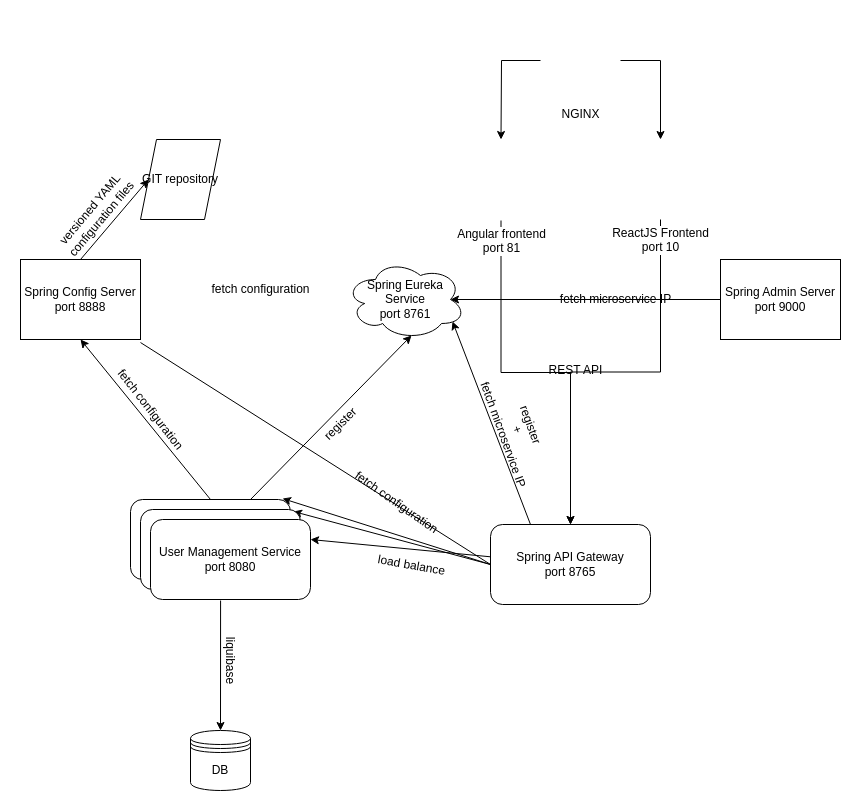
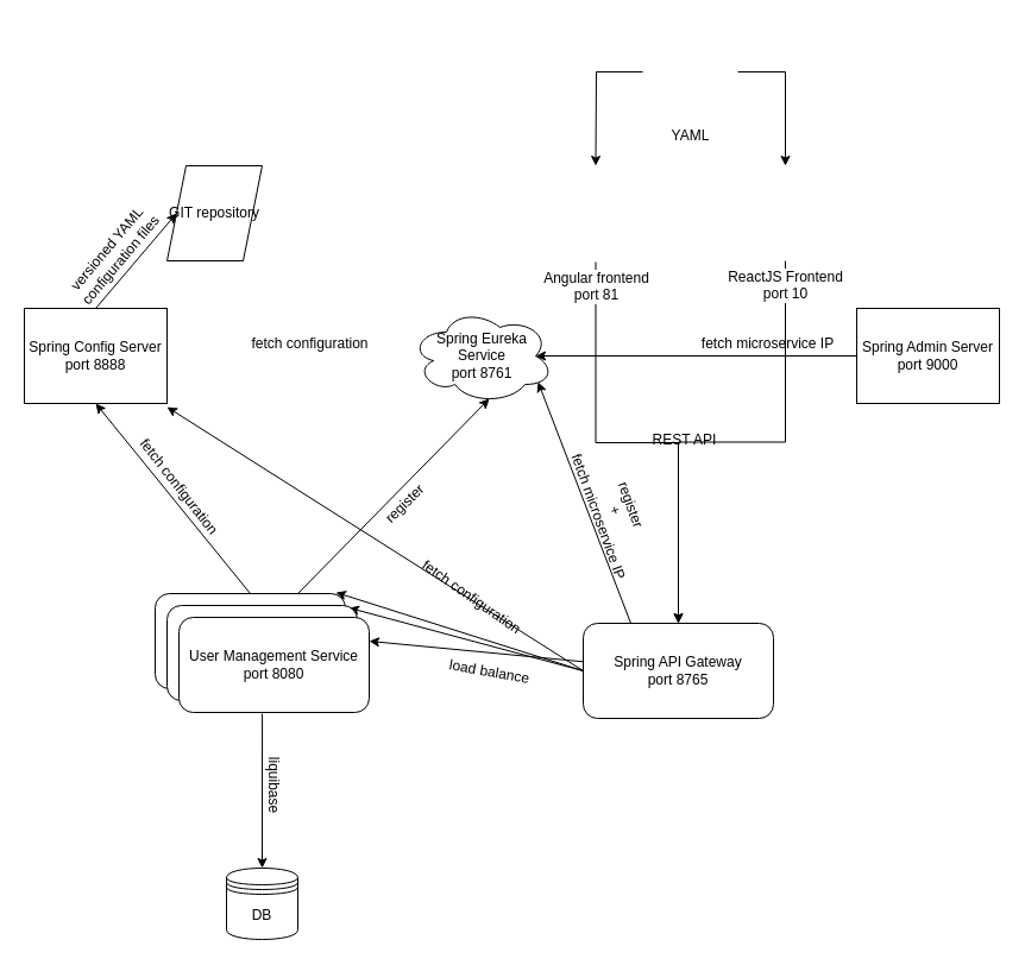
  <mxCell id="0" />
  <mxCell id="1" parent="0" />
- <mxCell id="2" style="edgeStyle=none;rounded=0;orthogonalLoop=1;jettySize=auto;html=1;exitX=0;exitY=0.5;exitDx=0;exitDy=0;entryX=1;entryY=1.038;entryDx=0;entryDy=0;entryPerimeter=0;endArrow=none;" parent="1" source="7" target="13" edge="1"><mxGeometry relative="1" as="geometry" /></mxCell>
+ <mxCell id="2" style="edgeStyle=none;rounded=0;orthogonalLoop=1;jettySize=auto;html=1;exitX=0;exitY=0.5;exitDx=0;exitDy=0;entryX=1;entryY=1.038;entryDx=0;entryDy=0;entryPerimeter=0;" parent="1" source="7" target="13" edge="1"><mxGeometry relative="1" as="geometry" /></mxCell>
  <mxCell id="3" style="edgeStyle=none;rounded=0;orthogonalLoop=1;jettySize=auto;html=1;exitX=0.25;exitY=0;exitDx=0;exitDy=0;entryX=0.892;entryY=0.775;entryDx=0;entryDy=0;entryPerimeter=0;" parent="1" source="7" target="17" edge="1"><mxGeometry relative="1" as="geometry" /></mxCell>
  <mxCell id="4" style="edgeStyle=none;rounded=0;orthogonalLoop=1;jettySize=auto;html=1;exitX=0;exitY=0.5;exitDx=0;exitDy=0;entryX=0.95;entryY=-0.012;entryDx=0;entryDy=0;entryPerimeter=0;" parent="1" source="7" target="21" edge="1"><mxGeometry relative="1" as="geometry" /></mxCell>
  <mxCell id="5" style="edgeStyle=none;rounded=0;orthogonalLoop=1;jettySize=auto;html=1;exitX=0;exitY=0.5;exitDx=0;exitDy=0;entryX=0.956;entryY=0.025;entryDx=0;entryDy=0;entryPerimeter=0;" parent="1" source="7" target="22" edge="1"><mxGeometry relative="1" as="geometry" /></mxCell>
  <mxCell id="6" style="edgeStyle=none;rounded=0;orthogonalLoop=1;jettySize=auto;html=1;entryX=1;entryY=0.25;entryDx=0;entryDy=0;" parent="1" source="7" target="23" edge="1"><mxGeometry relative="1" as="geometry" /></mxCell>
  <mxCell id="7" value="Spring API Gateway&lt;br&gt;port 8765" style="rounded=1;whiteSpace=wrap;html=1;" parent="1" vertex="1"><mxGeometry x="490" y="524" width="160" height="80" as="geometry" /></mxCell>
  <mxCell id="8" style="edgeStyle=orthogonalEdgeStyle;rounded=0;orthogonalLoop=1;jettySize=auto;html=1;entryX=0.5;entryY=0;entryDx=0;entryDy=0;" parent="1" source="9" target="7" edge="1"><mxGeometry relative="1" as="geometry" /></mxCell>
  <mxCell id="9" value="ReactJS Frontend&lt;br&gt;port 10" style="shape=image;html=1;verticalAlign=top;verticalLabelPosition=bottom;labelBackgroundColor=#ffffff;imageAspect=0;aspect=fixed;image=https://cdn2.iconfinder.com/data/icons/designer-skills/128/react-128.png" parent="1" vertex="1"><mxGeometry x="620" y="139" width="80" height="80" as="geometry" /></mxCell>
  <mxCell id="10" value="REST API" style="text;html=1;align=center;verticalAlign=middle;resizable=0;points=[];;autosize=1;rotation=0;" parent="1" vertex="1"><mxGeometry x="540" y="360" width="70" height="20" as="geometry" /></mxCell>
  <mxCell id="11" style="edgeStyle=none;rounded=0;orthogonalLoop=1;jettySize=auto;html=1;exitX=0.5;exitY=0;exitDx=0;exitDy=0;entryX=0;entryY=0.5;entryDx=0;entryDy=0;" parent="1" source="13" target="12" edge="1"><mxGeometry relative="1" as="geometry" /></mxCell>
  <mxCell id="12" value="GIT repository" style="shape=parallelogram;perimeter=parallelogramPerimeter;whiteSpace=wrap;html=1;" parent="1" vertex="1"><mxGeometry x="140" y="139" width="80" height="80" as="geometry" /></mxCell>
  <mxCell id="13" value="Spring Config Server&lt;br&gt;port 8888" style="rounded=0;whiteSpace=wrap;html=1;" parent="1" vertex="1"><mxGeometry x="20" y="259" width="120" height="80" as="geometry" /></mxCell>
  <mxCell id="14" value="versioned YAML&lt;br&gt;configuration files" style="text;html=1;align=center;verticalAlign=middle;resizable=0;points=[];;autosize=1;rotation=-50;" parent="1" vertex="1"><mxGeometry x="40" y="199" width="110" height="30" as="geometry" /></mxCell>
  <mxCell id="15" style="edgeStyle=none;rounded=0;orthogonalLoop=1;jettySize=auto;html=1;exitX=0;exitY=0.5;exitDx=0;exitDy=0;entryX=0.875;entryY=0.5;entryDx=0;entryDy=0;entryPerimeter=0;" parent="1" source="16" target="17" edge="1"><mxGeometry relative="1" as="geometry" /></mxCell>
  <mxCell id="16" value="Spring Admin Server&lt;br&gt;port 9000" style="rounded=0;whiteSpace=wrap;html=1;" parent="1" vertex="1"><mxGeometry x="720" y="259" width="120" height="80" as="geometry" /></mxCell>
  <mxCell id="17" value="Spring Eureka Service&lt;br&gt;port 8761" style="ellipse;shape=cloud;whiteSpace=wrap;html=1;" parent="1" vertex="1"><mxGeometry x="345" y="259" width="120" height="80" as="geometry" /></mxCell>
  <mxCell id="18" value="fetch configuration" style="text;html=1;align=center;verticalAlign=middle;resizable=0;points=[];;autosize=1;" parent="1" vertex="1"><mxGeometry x="205" y="279" width="110" height="20" as="geometry" /></mxCell>
  <mxCell id="19" style="edgeStyle=none;rounded=0;orthogonalLoop=1;jettySize=auto;html=1;exitX=0.5;exitY=0;exitDx=0;exitDy=0;entryX=0.5;entryY=1;entryDx=0;entryDy=0;" parent="1" source="21" target="13" edge="1"><mxGeometry relative="1" as="geometry" /></mxCell>
  <mxCell id="20" style="edgeStyle=none;rounded=0;orthogonalLoop=1;jettySize=auto;html=1;exitX=0.75;exitY=0;exitDx=0;exitDy=0;entryX=0.55;entryY=0.95;entryDx=0;entryDy=0;entryPerimeter=0;" parent="1" source="21" target="17" edge="1"><mxGeometry relative="1" as="geometry" /></mxCell>
  <mxCell id="21" value="" style="rounded=1;whiteSpace=wrap;html=1;" parent="1" vertex="1"><mxGeometry x="130" y="499" width="160" height="80" as="geometry" /></mxCell>
  <mxCell id="22" value="" style="rounded=1;whiteSpace=wrap;html=1;" parent="1" vertex="1"><mxGeometry x="140" y="509" width="160" height="80" as="geometry" /></mxCell>
  <mxCell id="23" value="User Management Service&lt;br&gt;port 8080" style="rounded=1;whiteSpace=wrap;html=1;" parent="1" vertex="1"><mxGeometry x="150" y="519" width="160" height="80" as="geometry" /></mxCell>
  <mxCell id="24" value="fetch configuration" style="text;html=1;align=center;verticalAlign=middle;resizable=0;points=[];;autosize=1;rotation=52;" parent="1" vertex="1"><mxGeometry x="95" y="399" width="110" height="20" as="geometry" /></mxCell>
  <mxCell id="25" value="register" style="text;html=1;align=center;verticalAlign=middle;resizable=0;points=[];;autosize=1;rotation=-45;" parent="1" vertex="1"><mxGeometry x="310" y="414" width="60" height="20" as="geometry" /></mxCell>
  <mxCell id="26" value="register&lt;br&gt;+&lt;br&gt;fetch microservice IP" style="text;html=1;align=center;verticalAlign=middle;resizable=0;points=[];;autosize=1;rotation=70;" parent="1" vertex="1"><mxGeometry x="452" y="404" width="130" height="50" as="geometry" /></mxCell>
  <mxCell id="27" value="load balance" style="text;html=1;align=center;verticalAlign=middle;resizable=0;points=[];;autosize=1;rotation=10;" parent="1" vertex="1"><mxGeometry x="371" y="555" width="80" height="20" as="geometry" /></mxCell>
  <mxCell id="28" value="fetch configuration" style="text;html=1;align=center;verticalAlign=middle;resizable=0;points=[];;autosize=1;rotation=35;" parent="1" vertex="1"><mxGeometry x="341" y="492" width="110" height="20" as="geometry" /></mxCell>
- <mxCell id="29" value="fetch microservice IP" style="text;html=1;align=center;verticalAlign=middle;resizable=0;points=[];;autosize=1;" parent="1" vertex="1"><mxGeometry x="550" y="289" width="130" height="20" as="geometry" /></mxCell>
+ <mxCell id="29" value="fetch microservice IP" style="text;html=1;align=center;verticalAlign=middle;resizable=0;points=[];;autosize=1;" parent="1" vertex="1"><mxGeometry x="580" y="279" width="130" height="20" as="geometry" /></mxCell>
  <mxCell id="30" style="edgeStyle=none;rounded=0;orthogonalLoop=1;jettySize=auto;html=1;exitX=0.438;exitY=1.013;exitDx=0;exitDy=0;entryX=0.5;entryY=0;entryDx=0;entryDy=0;exitPerimeter=0;" parent="1" source="23" target="31" edge="1"><mxGeometry relative="1" as="geometry" /></mxCell>
  <mxCell id="31" value="DB" style="shape=datastore;whiteSpace=wrap;html=1;" parent="1" vertex="1"><mxGeometry x="190" y="730" width="60" height="60" as="geometry" /></mxCell>
  <mxCell id="32" value="liquibase" style="text;html=1;align=center;verticalAlign=middle;resizable=0;points=[];;autosize=1;rotation=90;" parent="1" vertex="1"><mxGeometry x="200" y="650" width="60" height="20" as="geometry" /></mxCell>
  <mxCell id="33" style="edgeStyle=orthogonalEdgeStyle;rounded=0;orthogonalLoop=1;jettySize=auto;html=1;exitX=0.5;exitY=1;exitDx=0;exitDy=0;entryX=0.5;entryY=0;entryDx=0;entryDy=0;" parent="1" source="34" target="7" edge="1"><mxGeometry relative="1" as="geometry" /></mxCell>
  <mxCell id="34" value="Angular frontend&lt;br&gt;port 81" style="shape=image;html=1;verticalAlign=top;verticalLabelPosition=bottom;labelBackgroundColor=#ffffff;imageAspect=0;aspect=fixed;image=https://cdn4.iconfinder.com/data/icons/logos-and-brands/512/21_Angular_logo_logos-128.png" parent="1" vertex="1"><mxGeometry x="460" y="139" width="81" height="81" as="geometry" /></mxCell>
  <mxCell id="35" style="edgeStyle=none;rounded=0;orthogonalLoop=1;jettySize=auto;html=1;entryX=0.5;entryY=0;entryDx=0;entryDy=0;" parent="1" source="37" target="9" edge="1"><mxGeometry relative="1" as="geometry"><Array as="points"><mxPoint x="660" y="60" /></Array></mxGeometry></mxCell>
  <mxCell id="36" style="edgeStyle=none;rounded=0;orthogonalLoop=1;jettySize=auto;html=1;entryX=0.5;entryY=0;entryDx=0;entryDy=0;" parent="1" source="37" target="34" edge="1"><mxGeometry relative="1" as="geometry"><Array as="points"><mxPoint x="501" y="60" /></Array></mxGeometry></mxCell>
- <mxCell id="37" value="NGINX" style="shape=image;html=1;verticalAlign=top;verticalLabelPosition=bottom;labelBackgroundColor=#ffffff;imageAspect=0;aspect=fixed;image=https://cdn4.iconfinder.com/data/icons/logos-brands-5/24/nginx-128.png" parent="1" vertex="1"><mxGeometry x="540" y="20" width="80" height="80" as="geometry" /></mxCell>
+ <mxCell id="37" value="YAML" style="shape=image;html=1;verticalAlign=top;verticalLabelPosition=bottom;labelBackgroundColor=#ffffff;imageAspect=0;aspect=fixed;image=https://cdn4.iconfinder.com/data/icons/logos-brands-5/24/nginx-128.png" parent="1" vertex="1"><mxGeometry x="540" y="20" width="80" height="80" as="geometry" /></mxCell>
